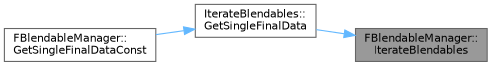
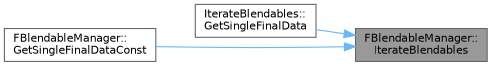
  digraph {
    rankdir=RL
    node [color=grey40 fillcolor=white fontname=Helvetica fontsize=10 shape=box style=filled]
    edge [color=steelblue1 dir=back fontname=Helvetica fontsize=10 labelfontname=Helvetica labelfontsize=10 style=solid]
    n1 [color=gray40 fillcolor=grey60 fontcolor=black height=0.2 label="FBlendableManager::\lIterateBlendables" width=0.4]
    n2 [height=0.2 label="IterateBlendables::\lGetSingleFinalData" width=0.4]
    n3 [height=0.2 label="FBlendableManager::\lGetSingleFinalDataConst" width=0.4]
    n1 -> n2
-   n2 -> n3
+   n1 -> n3
  }
